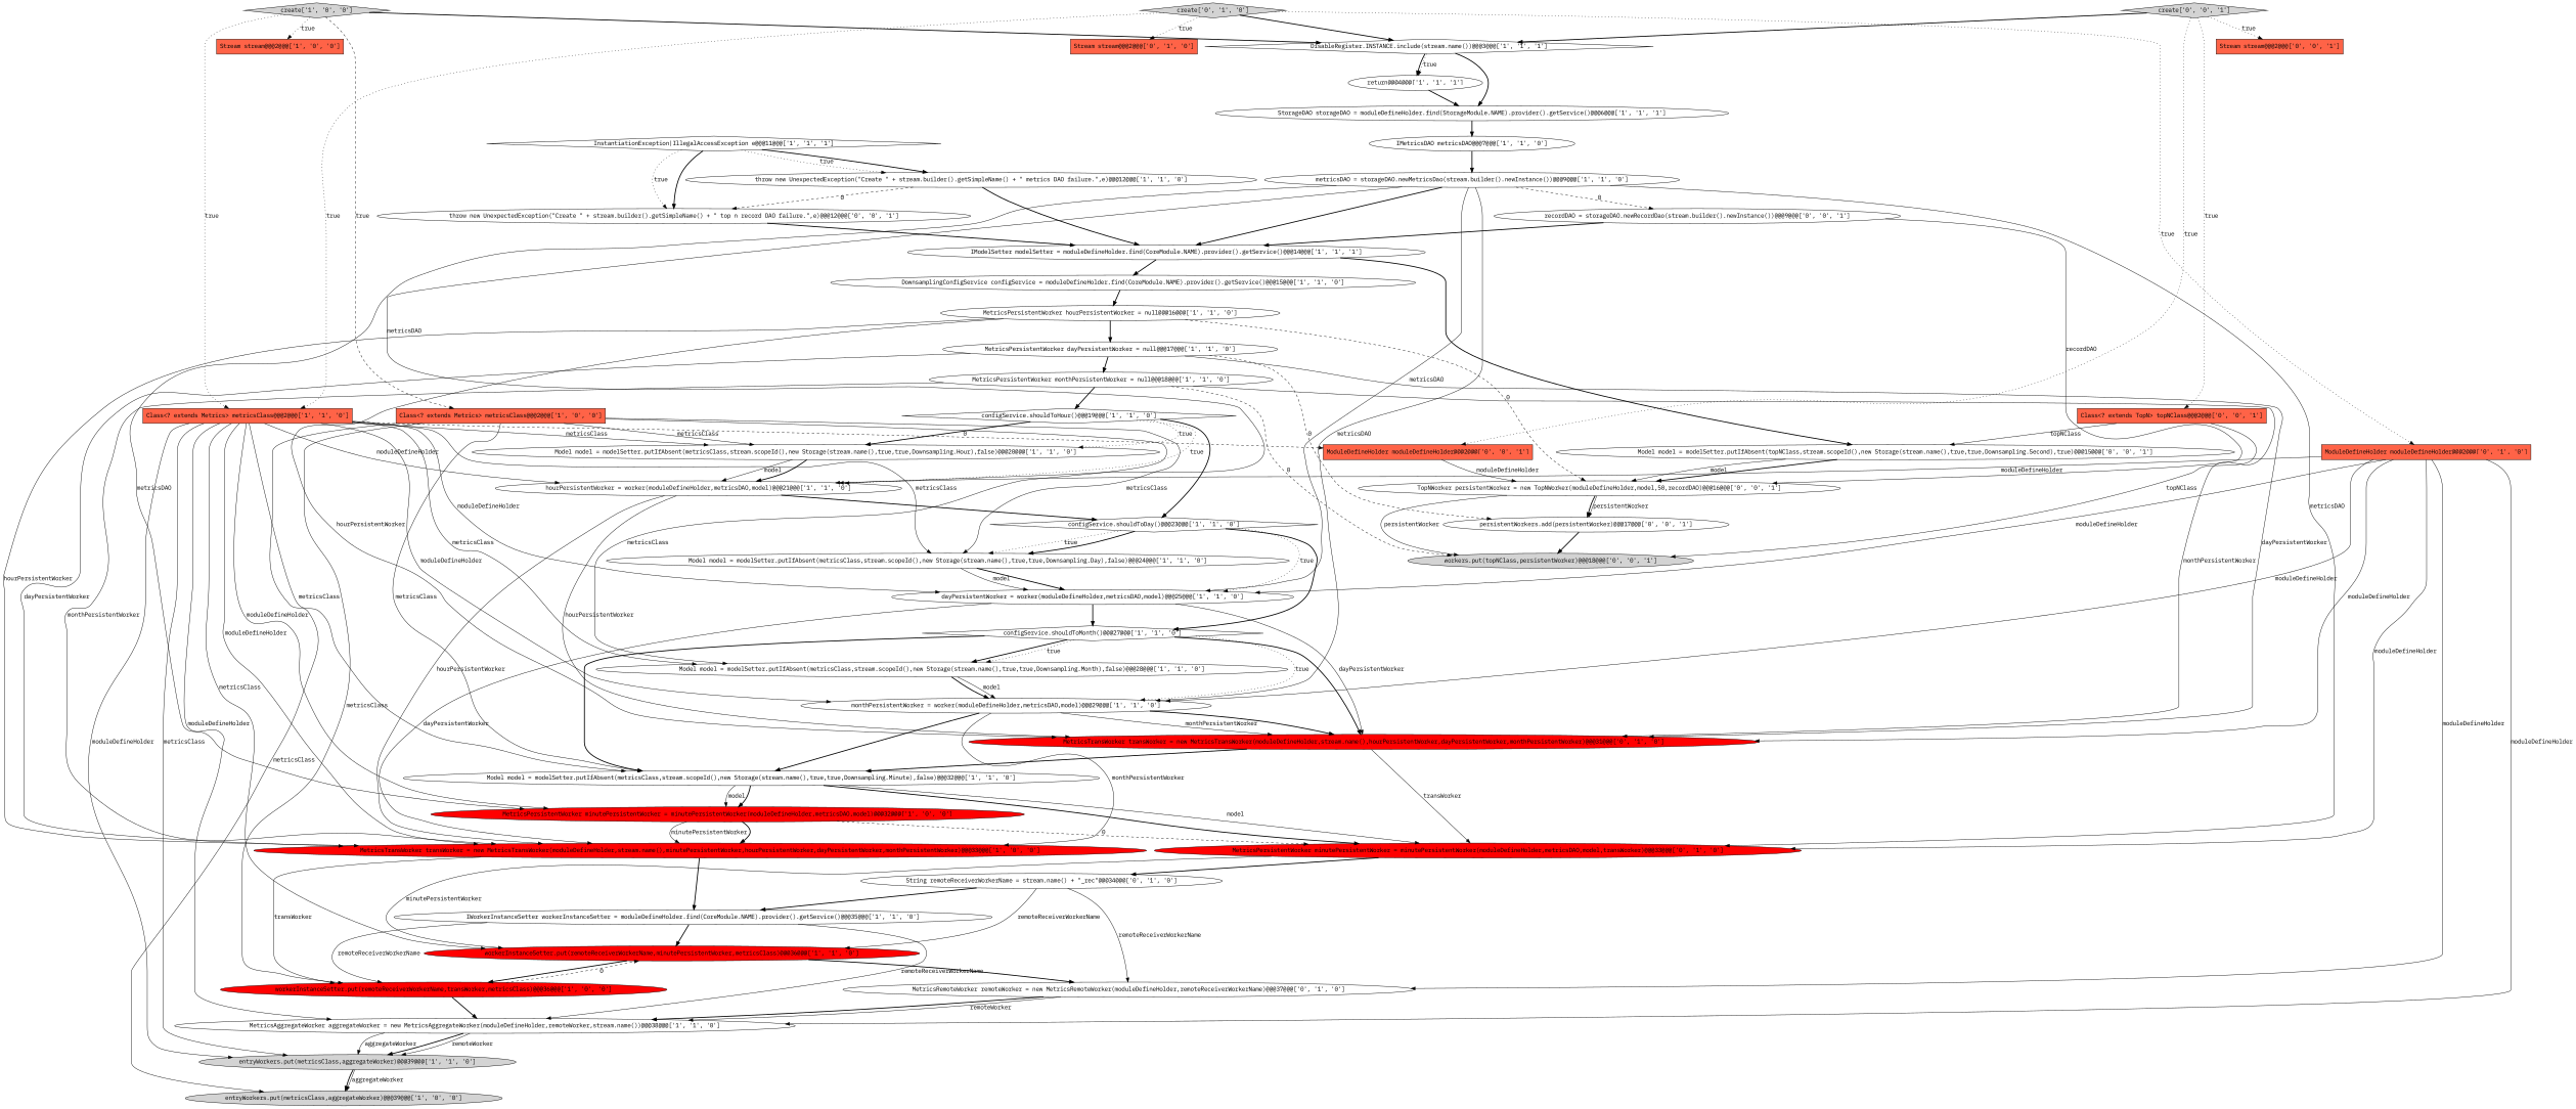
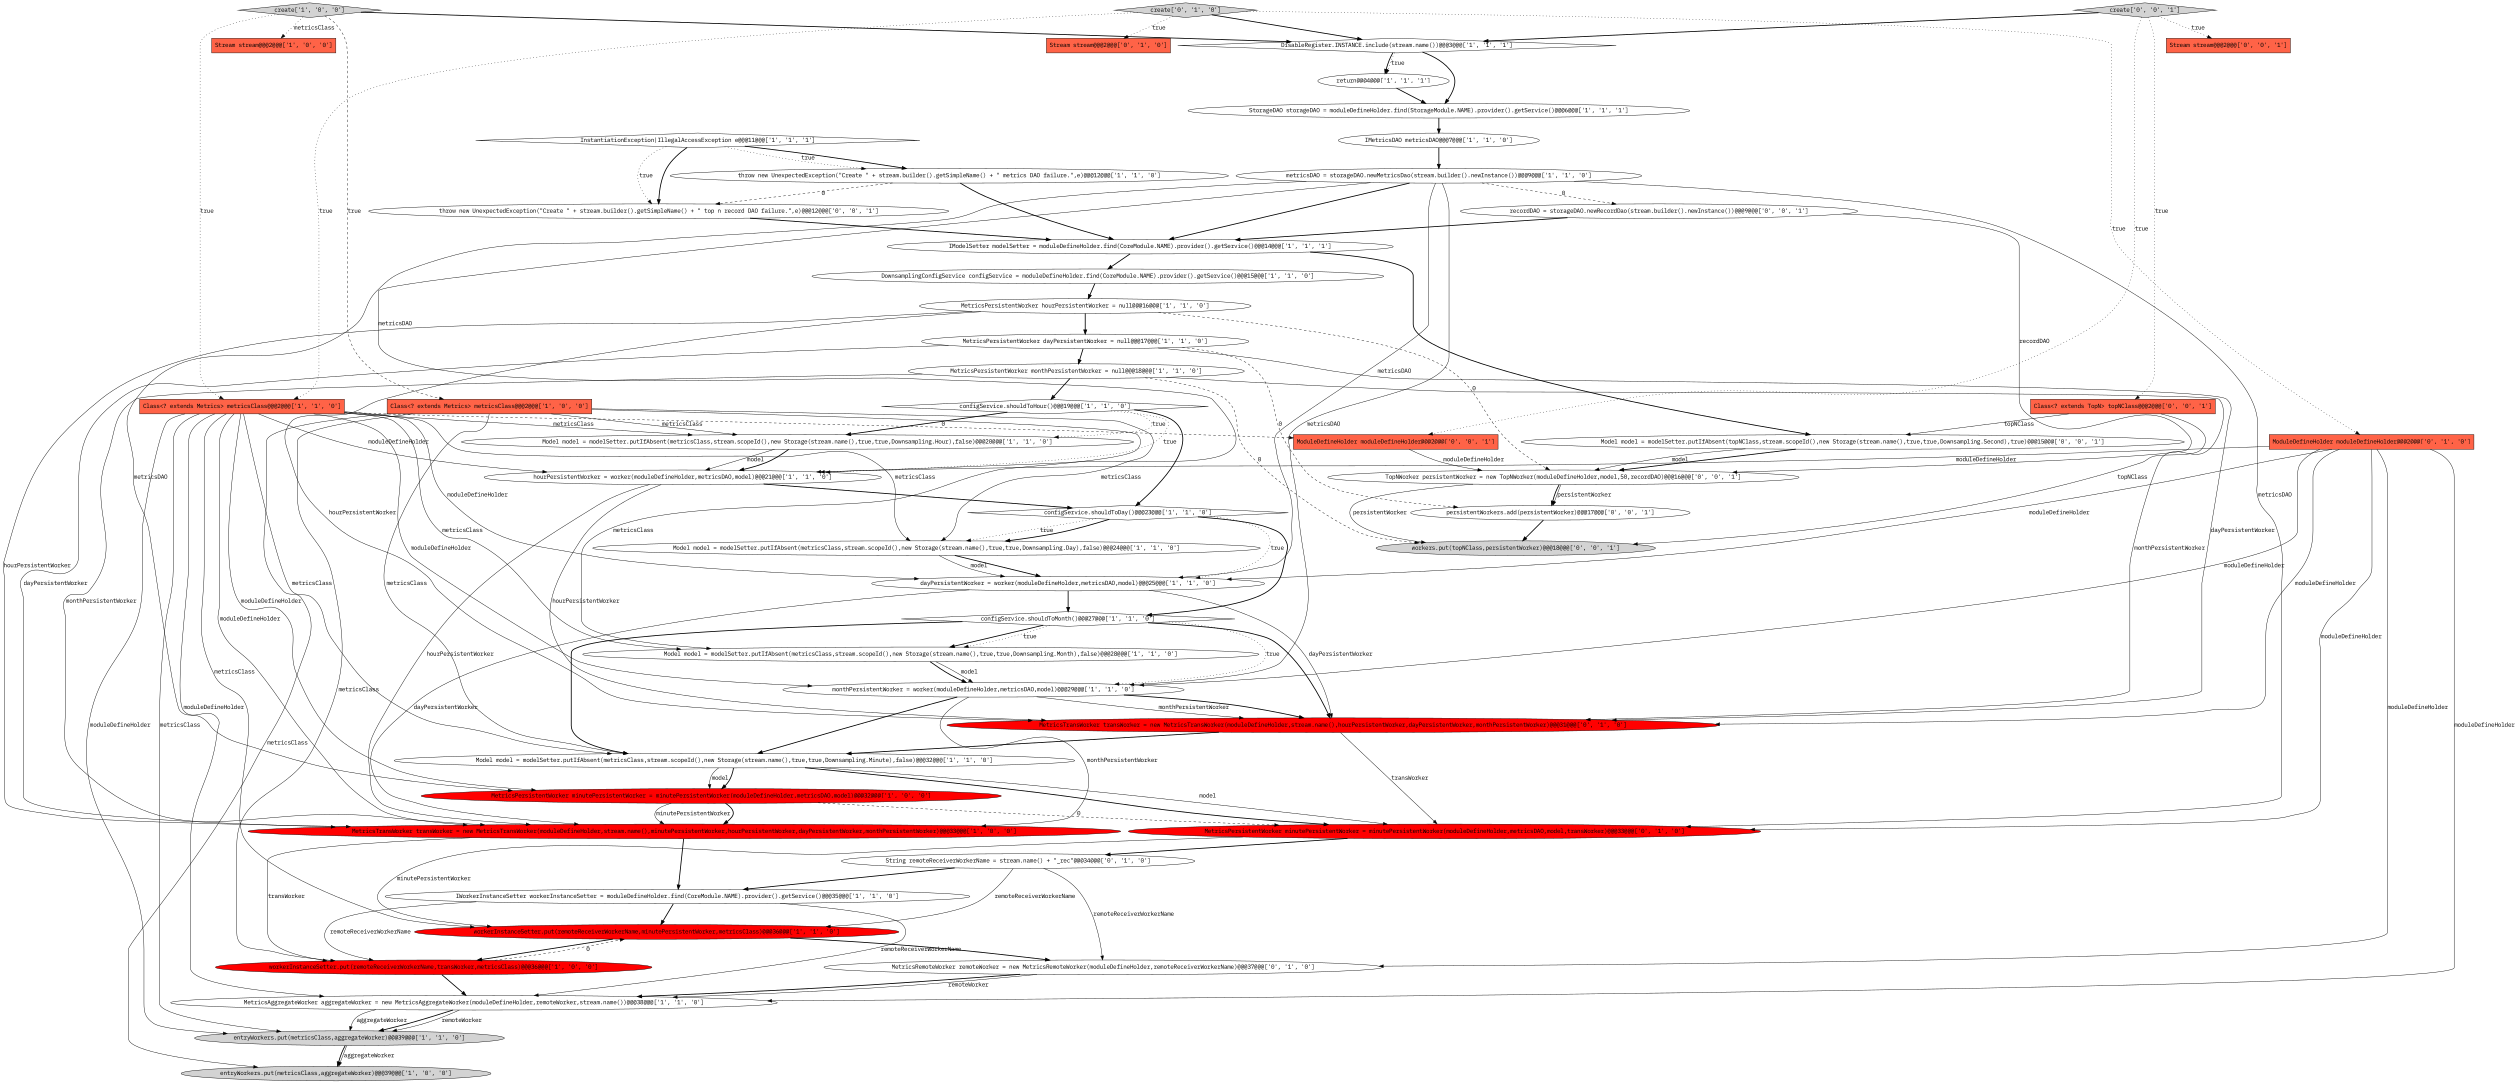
  digraph {
    fontname="IBM Plex Mono"
    node [fillcolor=white fontname="IBM Plex Mono" shape=ellipse style=filled]
    edge [fontname="IBM Plex Mono" style=solid]
    n1 [label="configService.shouldToHour()@@@19@@@['1', '1', '0']" shape=diamond]
    n2 [label="configService.shouldToDay()@@@23@@@['1', '1', '0']" shape=diamond]
    n3 [label="hourPersistentWorker = worker(moduleDefineHolder,metricsDAO,model)@@@21@@@['1', '1', '0']"]
    n4 [label="Model model = modelSetter.putIfAbsent(metricsClass,stream.scopeId(),new Storage(stream.name(),true,true,Downsampling.Hour),false)@@@20@@@['1', '1', '0']"]
    n5 [label="dayPersistentWorker = worker(moduleDefineHolder,metricsDAO,model)@@@25@@@['1', '1', '0']"]
    n6 [label="Model model = modelSetter.putIfAbsent(metricsClass,stream.scopeId(),new Storage(stream.name(),true,true,Downsampling.Day),false)@@@24@@@['1', '1', '0']"]
    n7 [label="configService.shouldToMonth()@@@27@@@['1', '1', '0']" shape=diamond]
    n8 [fillcolor=red label="MetricsTransWorker transWorker = new MetricsTransWorker(moduleDefineHolder,stream.name(),hourPersistentWorker,dayPersistentWorker,monthPersistentWorker)@@@31@@@['0', '1', '0']"]
    n9 [fillcolor=red label="MetricsTransWorker transWorker = new MetricsTransWorker(moduleDefineHolder,stream.name(),minutePersistentWorker,hourPersistentWorker,dayPersistentWorker,monthPersistentWorker)@@@33@@@['1', '0', '0']"]
    n10 [label="TopNWorker persistentWorker = new TopNWorker(moduleDefineHolder,model,50,recordDAO)@@@16@@@['0', '0', '1']"]
    n11 [label="persistentWorkers.add(persistentWorker)@@@17@@@['0', '0', '1']"]
    n12 [fillcolor=lightgray label="workers.put(topNClass,persistentWorker)@@@18@@@['0', '0', '1']"]
    n13 [label="throw new UnexpectedException(\"Create \" + stream.builder().getSimpleName() + \" top n record DAO failure.\",e)@@@12@@@['0', '0', '1']"]
    n14 [label="IModelSetter modelSetter = moduleDefineHolder.find(CoreModule.NAME).provider().getService()@@@14@@@['1', '1', '1']"]
    n15 [label="Model model = modelSetter.putIfAbsent(topNClass,stream.scopeId(),new Storage(stream.name(),true,true,Downsampling.Second),true)@@@15@@@['0', '0', '1']"]
    n16 [label="DownsamplingConfigService configService = moduleDefineHolder.find(CoreModule.NAME).provider().getService()@@@15@@@['1', '1', '0']"]
    n17 [fillcolor=tomato label="Stream stream@@@2@@@['0', '1', '0']" shape=box]
    n18 [fillcolor=lightgray label="entryWorkers.put(metricsClass,aggregateWorker)@@@39@@@['1', '1', '0']"]
    n19 [fillcolor=lightgray label="entryWorkers.put(metricsClass,aggregateWorker)@@@39@@@['1', '0', '0']"]
    n20 [label="recordDAO = storageDAO.newRecordDao(stream.builder().newInstance())@@@9@@@['0', '0', '1']"]
    n21 [label="metricsDAO = storageDAO.newMetricsDao(stream.builder().newInstance())@@@9@@@['1', '1', '0']"]
    n22 [label="monthPersistentWorker = worker(moduleDefineHolder,metricsDAO,model)@@@29@@@['1', '1', '0']"]
    n23 [fillcolor=red label="MetricsPersistentWorker minutePersistentWorker = minutePersistentWorker(moduleDefineHolder,metricsDAO,model,transWorker)@@@33@@@['0', '1', '0']"]
    n24 [fillcolor=red label="MetricsPersistentWorker minutePersistentWorker = minutePersistentWorker(moduleDefineHolder,metricsDAO,model)@@@32@@@['1', '0', '0']"]
    n25 [label="Model model = modelSetter.putIfAbsent(metricsClass,stream.scopeId(),new Storage(stream.name(),true,true,Downsampling.Minute),false)@@@32@@@['1', '1', '0']"]
    n26 [label="String remoteReceiverWorkerName = stream.name() + \"_rec\"@@@34@@@['0', '1', '0']"]
    n27 [fillcolor=red label="workerInstanceSetter.put(remoteReceiverWorkerName,minutePersistentWorker,metricsClass)@@@36@@@['1', '1', '0']"]
    n28 [label="IWorkerInstanceSetter workerInstanceSetter = moduleDefineHolder.find(CoreModule.NAME).provider().getService()@@@35@@@['1', '1', '0']"]
    n29 [label="MetricsRemoteWorker remoteWorker = new MetricsRemoteWorker(moduleDefineHolder,remoteReceiverWorkerName)@@@37@@@['0', '1', '0']"]
    n30 [label="MetricsAggregateWorker aggregateWorker = new MetricsAggregateWorker(moduleDefineHolder,remoteWorker,stream.name())@@@38@@@['1', '1', '0']"]
    n31 [fillcolor=red label="workerInstanceSetter.put(remoteReceiverWorkerName,transWorker,metricsClass)@@@36@@@['1', '0', '0']"]
    n32 [fillcolor=tomato label="ModuleDefineHolder moduleDefineHolder@@@2@@@['0', '1', '0']" shape=box]
    n33 [label="IMetricsDAO metricsDAO@@@7@@@['1', '1', '0']"]
    n34 [fillcolor=lightgray label="create['1', '0', '0']" shape=diamond]
    n35 [fillcolor=tomato label="Class<? extends Metrics> metricsClass@@@2@@@['1', '0', '0']" shape=box]
    n36 [label="DisableRegister.INSTANCE.include(stream.name())@@@3@@@['1', '1', '1']" shape=diamond]
    n37 [fillcolor=tomato label="Stream stream@@@2@@@['1', '0', '0']" shape=box]
    n38 [fillcolor=tomato label="Class<? extends Metrics> metricsClass@@@2@@@['1', '1', '0']" shape=box]
    n39 [label="Model model = modelSetter.putIfAbsent(metricsClass,stream.scopeId(),new Storage(stream.name(),true,true,Downsampling.Month),false)@@@28@@@['1', '1', '0']"]
    n40 [label="return@@@4@@@['1', '1', '1']"]
    n41 [label="StorageDAO storageDAO = moduleDefineHolder.find(StorageModule.NAME).provider().getService()@@@6@@@['1', '1', '1']"]
    n42 [fillcolor=tomato label="ModuleDefineHolder moduleDefineHolder@@@2@@@['0', '0', '1']" shape=box]
    n43 [fillcolor=tomato label="Stream stream@@@2@@@['0', '0', '1']" shape=box]
    n44 [label="throw new UnexpectedException(\"Create \" + stream.builder().getSimpleName() + \" metrics DAO failure.\",e)@@@12@@@['1', '1', '0']"]
    n45 [label="MetricsPersistentWorker monthPersistentWorker = null@@@18@@@['1', '1', '0']"]
    n46 [fillcolor=lightgray label="create['0', '1', '0']" shape=diamond]
    n47 [label="MetricsPersistentWorker dayPersistentWorker = null@@@17@@@['1', '1', '0']"]
    n48 [fillcolor=tomato label="Class<? extends TopN> topNClass@@@2@@@['0', '0', '1']" shape=box]
    n49 [label="InstantiationException|IllegalAccessException e@@@11@@@['1', '1', '1']" shape=diamond]
    n50 [label="MetricsPersistentWorker hourPersistentWorker = null@@@16@@@['1', '1', '0']"]
    n51 [fillcolor=lightgray label="create['0', '0', '1']" shape=diamond]
    n1 -> n2 [style=bold]
    n1 -> n3 [label=true style=dotted]
    n1 -> n4 [label=true style=dotted]
    n1 -> n4 [style=bold]
    n2 -> n5 [label=true style=dotted]
    n2 -> n6 [label=true style=dotted]
    n2 -> n6 [style=bold]
    n2 -> n7 [style=bold]
    n3 -> n2 [style=bold]
    n3 -> n8 [label=hourPersistentWorker]
    n3 -> n9 [label=hourPersistentWorker]
    n4 -> n3 [label=model]
    n4 -> n3 [style=bold]
    n5 -> n7 [style=bold]
    n5 -> n8 [label=dayPersistentWorker]
    n5 -> n9 [label=dayPersistentWorker]
    n6 -> n5 [style=bold]
    n6 -> n5 [label=model]
    n7 -> n8 [style=bold]
    n7 -> n22 [label=true style=dotted]
    n7 -> n25 [style=bold]
    n7 -> n39 [style=bold]
    n7 -> n39 [label=true style=dotted]
    n8 -> n23 [label=transWorker]
    n8 -> n25 [style=bold]
    n9 -> n28 [style=bold]
    n9 -> n31 [label=transWorker]
    n10 -> n11 [label=persistentWorker]
    n10 -> n11 [style=bold]
    n10 -> n12 [label=persistentWorker]
    n11 -> n12 [style=bold]
    n13 -> n14 [style=bold]
    n14 -> n15 [style=bold]
    n14 -> n16 [style=bold]
    n15 -> n10 [style=bold]
    n15 -> n10 [label=model]
    n16 -> n50 [style=bold]
    n18 -> n19 [style=bold]
    n18 -> n19 [label=aggregateWorker]
    n20 -> n10 [label=recordDAO]
    n20 -> n14 [style=bold]
    n21 -> n3 [label=metricsDAO]
    n21 -> n5 [label=metricsDAO]
    n21 -> n14 [style=bold]
    n21 -> n20 [label=0 style=dashed]
    n21 -> n22 [label=metricsDAO]
    n21 -> n23 [label=metricsDAO]
    n21 -> n24 [label=metricsDAO]
    n22 -> n8 [label=monthPersistentWorker]
    n22 -> n8 [style=bold]
    n22 -> n9 [label=monthPersistentWorker]
    n22 -> n25 [style=bold]
    n23 -> n26 [style=bold]
    n23 -> n27 [label=minutePersistentWorker]
    n24 -> n9 [style=bold]
    n24 -> n9 [label=minutePersistentWorker]
    n24 -> n23 [label=0 style=dashed]
    n25 -> n23 [style=bold]
    n25 -> n23 [label=model]
    n25 -> n24 [label=model]
    n25 -> n24 [style=bold]
    n26 -> n27 [label=remoteReceiverWorkerName]
    n26 -> n28 [style=bold]
    n26 -> n29 [label=remoteReceiverWorkerName]
    n27 -> n29 [style=bold]
    n27 -> n31 [style=bold]
    n28 -> n27 [style=bold]
    n28 -> n30 [label=remoteReceiverWorkerName]
    n28 -> n31 [label=remoteReceiverWorkerName]
    n29 -> n30 [style=bold]
    n29 -> n30 [label=remoteWorker]
    n30 -> n18 [style=bold]
    n30 -> n18 [label=remoteWorker]
    n30 -> n18 [label=aggregateWorker]
    n31 -> n27 [label=0 style=dashed]
    n31 -> n30 [style=bold]
    n32 -> n3 [label=moduleDefineHolder]
    n32 -> n5 [label=moduleDefineHolder]
    n32 -> n8 [label=moduleDefineHolder]
    n32 -> n22 [label=moduleDefineHolder]
    n32 -> n23 [label=moduleDefineHolder]
    n32 -> n29 [label=moduleDefineHolder]
    n32 -> n30 [label=moduleDefineHolder]
    n33 -> n21 [style=bold]
    n34 -> n35 [label=true style=dashed]
    n34 -> n36 [style=bold]
-   n34 -> n37 [label=true style=dotted]
+   n34 -> n37 [label=metricsClass style=dotted]
    n34 -> n38 [label=true style=dotted]
    n35 -> n4 [label=metricsClass]
    n35 -> n6 [label=metricsClass]
    n35 -> n19 [label=metricsClass]
    n35 -> n25 [label=metricsClass]
    n35 -> n31 [label=metricsClass]
    n35 -> n39 [label=metricsClass]
    n36 -> n40 [style=bold]
    n36 -> n40 [label=true style=dotted]
    n36 -> n41 [style=bold]
    n38 -> n3 [label=moduleDefineHolder]
    n38 -> n4 [label=metricsClass]
    n38 -> n5 [label=moduleDefineHolder]
    n38 -> n6 [label=metricsClass]
    n38 -> n9 [label=moduleDefineHolder]
    n38 -> n18 [label=moduleDefineHolder]
    n38 -> n18 [label=metricsClass]
    n38 -> n22 [label=moduleDefineHolder]
    n38 -> n24 [label=moduleDefineHolder]
    n38 -> n25 [label=metricsClass]
    n38 -> n27 [label=metricsClass]
    n38 -> n30 [label=moduleDefineHolder]
    n38 -> n39 [label=metricsClass]
    n38 -> n42 [label=0 style=dashed]
    n39 -> n22 [label=model]
    n39 -> n22 [style=bold]
    n40 -> n41 [style=bold]
    n41 -> n33 [style=bold]
    n42 -> n10 [label=moduleDefineHolder]
    n44 -> n13 [label=0 style=dashed]
    n44 -> n14 [style=bold]
    n45 -> n1 [style=bold]
    n45 -> n8 [label=monthPersistentWorker]
    n45 -> n9 [label=monthPersistentWorker]
    n45 -> n12 [label=0 style=dashed]
    n46 -> n17 [label=true style=dotted]
    n46 -> n32 [label=true style=dotted]
    n46 -> n36 [style=bold]
    n46 -> n38 [label=true style=dotted]
    n47 -> n8 [label=dayPersistentWorker]
    n47 -> n9 [label=dayPersistentWorker]
    n47 -> n11 [label=0 style=dashed]
    n47 -> n45 [style=bold]
    n48 -> n12 [label=topNClass]
    n48 -> n15 [label=topNClass]
    n49 -> n13 [label=true style=dotted]
    n49 -> n13 [style=bold]
    n49 -> n44 [label=true style=dotted]
    n49 -> n44 [style=bold]
    n50 -> n8 [label=hourPersistentWorker]
    n50 -> n9 [label=hourPersistentWorker]
    n50 -> n10 [label=0 style=dashed]
    n50 -> n47 [style=bold]
    n51 -> n36 [style=bold]
    n51 -> n42 [label=true style=dotted]
    n51 -> n43 [label=true style=dotted]
    n51 -> n48 [label=true style=dotted]
  }
